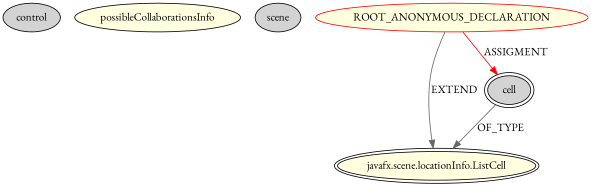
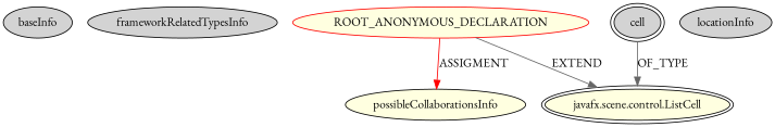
  digraph {
    fontname="EB Garamond"
    node [style=filled fillcolor=lightgrey fontname="EB Garamond"]
    edge [color=gray40 fontname="EB Garamond"]
-   baseInfo [category=extension_graph graphId=1827 isAnonymous=true possibleRelation=false label=control]
+   baseInfo [category=extension_graph graphId=1827 isAnonymous=true possibleRelation=false]
+   frameworkRelatedTypesInfo [0="javafx.scene.control.ListCell"]
    possibleCollaborationsInfo [fillcolor=lightyellow]
-   locationInfo [contextSignature="javafx.scene.control.ListCell call(javafx.scene.control.ListView)" filePath="/amau-classifier/classifier-master/src/main/java/me/util/Helper.java" graphId=1827 projectName="amau-classifier" label=scene]
+   locationInfo [contextSignature="javafx.scene.control.ListCell call(javafx.scene.control.ListView)" filePath="/amau-classifier/classifier-master/src/main/java/me/util/Helper.java" graphId=1827 projectName="amau-classifier"]
    n5 [color=red isFrameworkType=false label=ROOT_ANONYMOUS_DECLARATION vertexType=ROOT_ANONYMOUS_DECLARATION fillcolor=lightyellow]
-   n6 [isFrameworkType=true label="javafx.scene.locationInfo.ListCell" peripheries=2 vertexType=FRAMEWORK_CLASS_TYPE fillcolor=lightyellow]
+   n6 [isFrameworkType=true label="javafx.scene.control.ListCell" peripheries=2 vertexType=FRAMEWORK_CLASS_TYPE fillcolor=lightyellow]
    n7 [isFrameworkType=true label=cell peripheries=2 vertexType=OUTSIDE_VARIABLE_EXPRESION]
    n5 -> n6 [label=EXTEND]
-   n5 -> n7 [label=ASSIGMENT color=red]
+   n5 -> possibleCollaborationsInfo [label=ASSIGMENT color=red]
    n7 -> n6 [label=OF_TYPE]
  }
